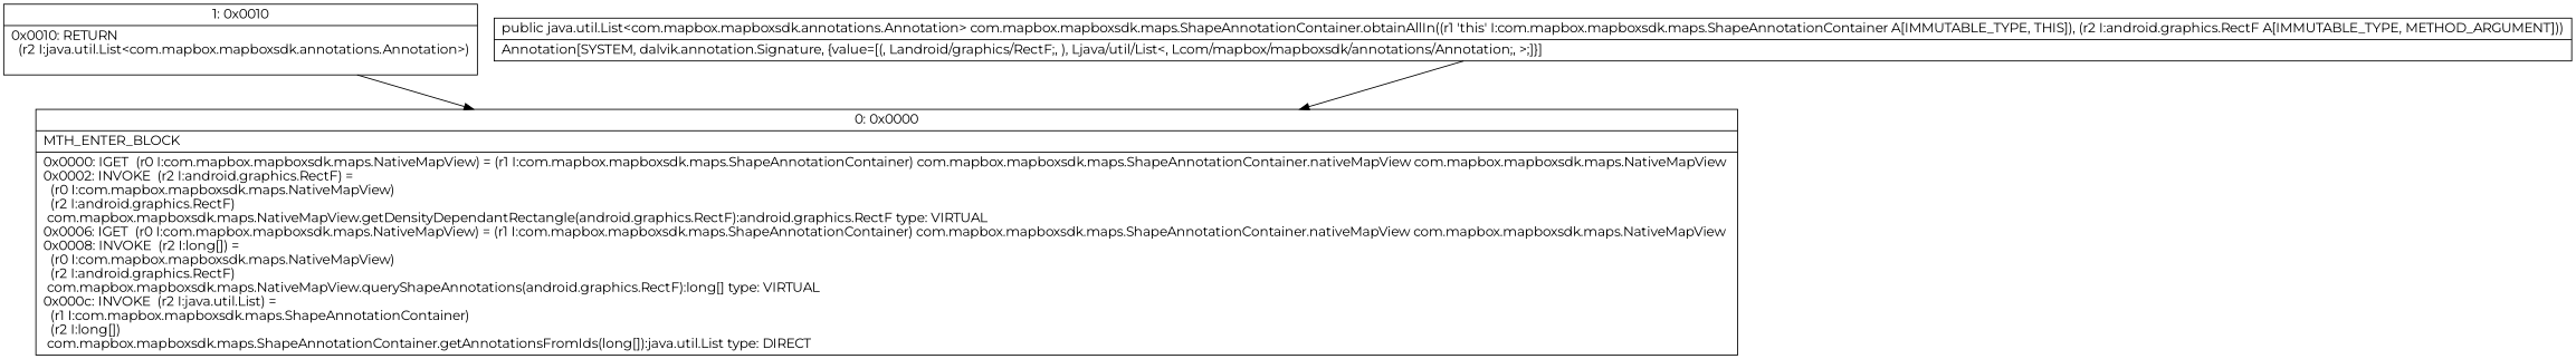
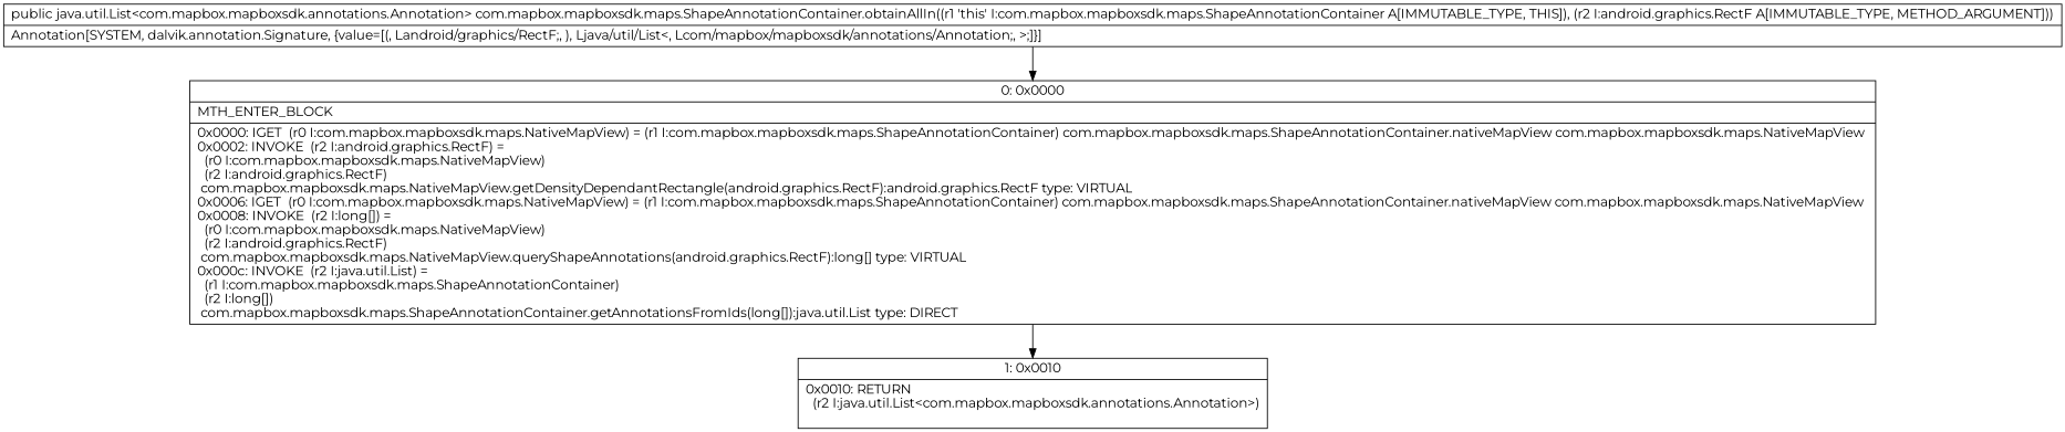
  digraph {
    fontname=Montserrat
    node [shape=record fontname=Montserrat]
    edge [fontname=Montserrat]
    n1 [label="{0\:\ 0x0000|MTH_ENTER_BLOCK\l|0x0000: IGET  (r0 I:com.mapbox.mapboxsdk.maps.NativeMapView) = (r1 I:com.mapbox.mapboxsdk.maps.ShapeAnnotationContainer) com.mapbox.mapboxsdk.maps.ShapeAnnotationContainer.nativeMapView com.mapbox.mapboxsdk.maps.NativeMapView \l0x0002: INVOKE  (r2 I:android.graphics.RectF) = \l  (r0 I:com.mapbox.mapboxsdk.maps.NativeMapView)\l  (r2 I:android.graphics.RectF)\l com.mapbox.mapboxsdk.maps.NativeMapView.getDensityDependantRectangle(android.graphics.RectF):android.graphics.RectF type: VIRTUAL \l0x0006: IGET  (r0 I:com.mapbox.mapboxsdk.maps.NativeMapView) = (r1 I:com.mapbox.mapboxsdk.maps.ShapeAnnotationContainer) com.mapbox.mapboxsdk.maps.ShapeAnnotationContainer.nativeMapView com.mapbox.mapboxsdk.maps.NativeMapView \l0x0008: INVOKE  (r2 I:long[]) = \l  (r0 I:com.mapbox.mapboxsdk.maps.NativeMapView)\l  (r2 I:android.graphics.RectF)\l com.mapbox.mapboxsdk.maps.NativeMapView.queryShapeAnnotations(android.graphics.RectF):long[] type: VIRTUAL \l0x000c: INVOKE  (r2 I:java.util.List) = \l  (r1 I:com.mapbox.mapboxsdk.maps.ShapeAnnotationContainer)\l  (r2 I:long[])\l com.mapbox.mapboxsdk.maps.ShapeAnnotationContainer.getAnnotationsFromIds(long[]):java.util.List type: DIRECT \l}"]
    n2 [label="{1\:\ 0x0010|0x0010: RETURN  \l  (r2 I:java.util.List\<com.mapbox.mapboxsdk.annotations.Annotation\>)\l \l}"]
    n3 [label="{public java.util.List\<com.mapbox.mapboxsdk.annotations.Annotation\> com.mapbox.mapboxsdk.maps.ShapeAnnotationContainer.obtainAllIn((r1 'this' I:com.mapbox.mapboxsdk.maps.ShapeAnnotationContainer A[IMMUTABLE_TYPE, THIS]), (r2 I:android.graphics.RectF A[IMMUTABLE_TYPE, METHOD_ARGUMENT]))  | Annotation[SYSTEM, dalvik.annotation.Signature, \{value=[(, Landroid\/graphics\/RectF;, ), Ljava\/util\/List\<, Lcom\/mapbox\/mapboxsdk\/annotations\/Annotation;, \>;]\}]\l}"]
-   n2 -> n1
+   n1 -> n2
    n3 -> n1
  }
